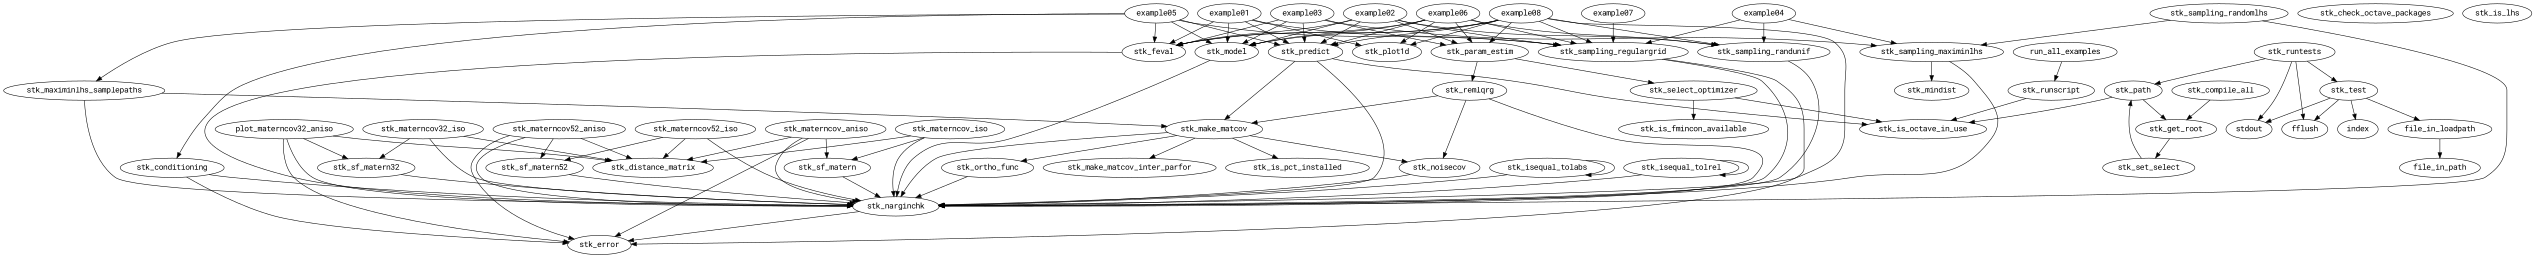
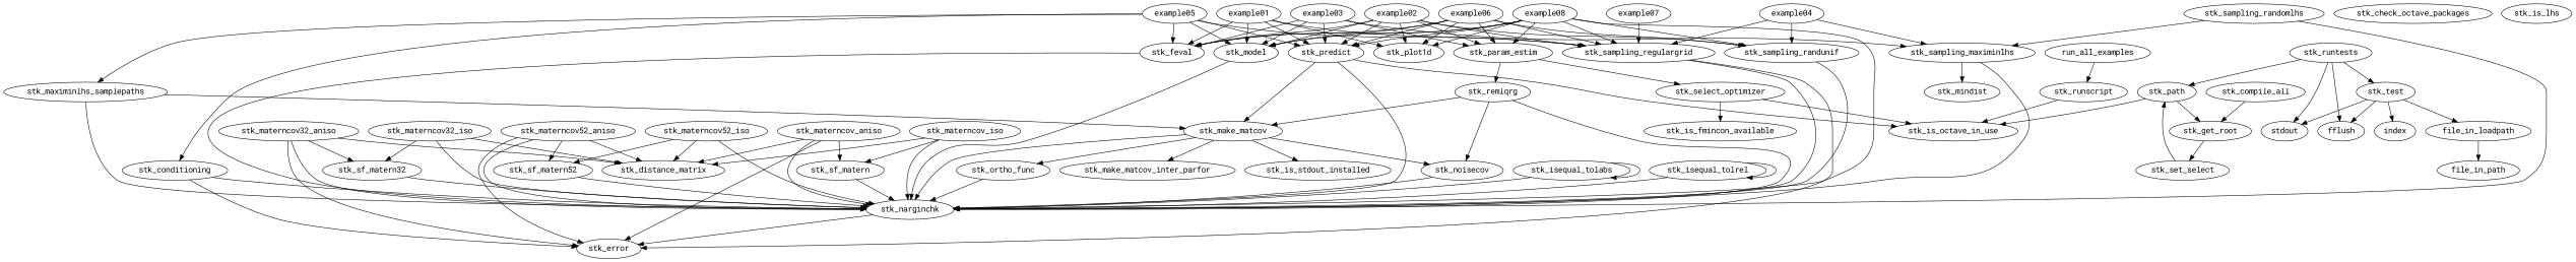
  digraph {
    fontname="Roboto Mono"
    node [fontname="Roboto Mono"]
    edge [fontname="Roboto Mono"]
    stk_make_matcov
    stk_make_matcov_inter_parfor
    stk_ortho_func
    stk_noisecov
-   stk_is_pct_installed
+   stk_is_pct_installed [label=stk_is_stdout_installed]
    stk_narginchk
    stk_error
    stk_predict
    stk_is_octave_in_use
-   stk_materncov32_aniso [label=plot_materncov32_aniso]
+   stk_materncov32_aniso
    stk_distance_matrix
    stk_sf_matern32
    stk_materncov32_iso
    stk_materncov52_aniso
    stk_sf_matern52
    stk_materncov52_iso
    stk_materncov_aniso
    stk_sf_matern
    stk_materncov_iso
    example01
    stk_plot1d
    stk_sampling_regulargrid
    stk_feval
    stk_model
    example02
    stk_param_estim
    stk_sampling_randunif
    stk_select_optimizer
    stk_remlqrg
    stk_is_fmincon_available
    example03
    stk_sampling_maximinlhs
    stk_mindist
    example04
    example05
    stk_conditioning
    n37 [label=stk_maximinlhs_samplepaths]
    example06
    example07
    example08
    run_all_examples
    stk_runscript
    stk_compile_all
    stk_get_root
    n45 [label=stk_set_select]
    stk_path
    file_in_loadpath
    file_in_path
    stk_isequal_tolabs
    stk_isequal_tolrel
    stk_runtests
    fflush
    stdout
    stk_test
    index
    stk_sampling_randomlhs
    stk_check_octave_packages
    stk_is_lhs
    stk_make_matcov -> stk_make_matcov_inter_parfor
    stk_make_matcov -> stk_ortho_func
    stk_make_matcov -> stk_noisecov
    stk_make_matcov -> stk_is_pct_installed
    stk_make_matcov -> stk_narginchk
    stk_ortho_func -> stk_narginchk
    stk_noisecov -> stk_narginchk
    stk_narginchk -> stk_error
    stk_predict -> stk_make_matcov
    stk_predict -> stk_narginchk
    stk_predict -> stk_is_octave_in_use
    stk_materncov32_aniso -> stk_narginchk
    stk_materncov32_aniso -> stk_error
    stk_materncov32_aniso -> stk_distance_matrix
    stk_materncov32_aniso -> stk_sf_matern32
    stk_sf_matern32 -> stk_narginchk
    stk_materncov32_iso -> stk_narginchk
    stk_materncov32_iso -> stk_distance_matrix
    stk_materncov32_iso -> stk_sf_matern32
    stk_materncov52_aniso -> stk_narginchk
    stk_materncov52_aniso -> stk_error
    stk_materncov52_aniso -> stk_distance_matrix
    stk_materncov52_aniso -> stk_sf_matern52
    stk_sf_matern52 -> stk_narginchk
    stk_materncov52_iso -> stk_narginchk
    stk_materncov52_iso -> stk_distance_matrix
    stk_materncov52_iso -> stk_sf_matern52
    stk_materncov_aniso -> stk_narginchk
    stk_materncov_aniso -> stk_error
    stk_materncov_aniso -> stk_distance_matrix
    stk_materncov_aniso -> stk_sf_matern
    stk_sf_matern -> stk_narginchk
    stk_materncov_iso -> stk_narginchk
    stk_materncov_iso -> stk_distance_matrix
    stk_materncov_iso -> stk_sf_matern
    example01 -> stk_predict
    example01 -> stk_plot1d
    example01 -> stk_sampling_regulargrid
    example01 -> stk_feval
    example01 -> stk_model
    stk_sampling_regulargrid -> stk_narginchk
    stk_sampling_regulargrid -> stk_error
    stk_feval -> stk_narginchk
    stk_model -> stk_narginchk
    example02 -> stk_predict
+   example02 -> stk_plot1d
    example02 -> stk_sampling_regulargrid
    example02 -> stk_feval
    example02 -> stk_model
    example02 -> stk_param_estim
    example02 -> stk_sampling_randunif
    stk_param_estim -> stk_select_optimizer
    stk_param_estim -> stk_remlqrg
    stk_sampling_randunif -> stk_narginchk
    stk_select_optimizer -> stk_is_octave_in_use
    stk_select_optimizer -> stk_is_fmincon_available
    stk_remlqrg -> stk_make_matcov
    stk_remlqrg -> stk_noisecov
    stk_remlqrg -> stk_narginchk
    example03 -> stk_predict
    example03 -> stk_feval
    example03 -> stk_model
    example03 -> stk_param_estim
    example03 -> stk_sampling_maximinlhs
    stk_sampling_maximinlhs -> stk_narginchk
    stk_sampling_maximinlhs -> stk_mindist
    example04 -> stk_sampling_regulargrid
    example04 -> stk_sampling_randunif
    example04 -> stk_sampling_maximinlhs
    example05 -> stk_predict
    example05 -> stk_sampling_regulargrid
    example05 -> stk_feval
    example05 -> stk_model
    example05 -> stk_conditioning
    example05 -> n37
    stk_conditioning -> stk_narginchk
    stk_conditioning -> stk_error
    n37 -> stk_make_matcov
    n37 -> stk_narginchk
    example06 -> stk_predict
    example06 -> stk_plot1d
    example06 -> stk_sampling_regulargrid
    example06 -> stk_feval
    example06 -> stk_model
    example06 -> stk_param_estim
    example06 -> stk_sampling_randunif
    example07 -> stk_sampling_regulargrid
    example08 -> stk_narginchk
    example08 -> stk_predict
    example08 -> stk_plot1d
    example08 -> stk_sampling_regulargrid
    example08 -> stk_feval
    example08 -> stk_model
    example08 -> stk_param_estim
    example08 -> stk_sampling_randunif
    run_all_examples -> stk_runscript
    stk_runscript -> stk_is_octave_in_use
    stk_compile_all -> stk_get_root
    stk_get_root -> n45
    n45 -> stk_path
    stk_path -> stk_is_octave_in_use
    stk_path -> stk_get_root
    file_in_loadpath -> file_in_path
    stk_isequal_tolabs -> stk_narginchk
    stk_isequal_tolabs -> stk_isequal_tolabs
    stk_isequal_tolrel -> stk_narginchk
    stk_isequal_tolrel -> stk_isequal_tolrel
    stk_runtests -> stk_path
    stk_runtests -> fflush
    stk_runtests -> stdout
    stk_runtests -> stk_test
    stk_test -> file_in_loadpath
    stk_test -> fflush
    stk_test -> stdout
    stk_test -> index
    stk_sampling_randomlhs -> stk_narginchk
    stk_sampling_randomlhs -> stk_sampling_maximinlhs
  }
